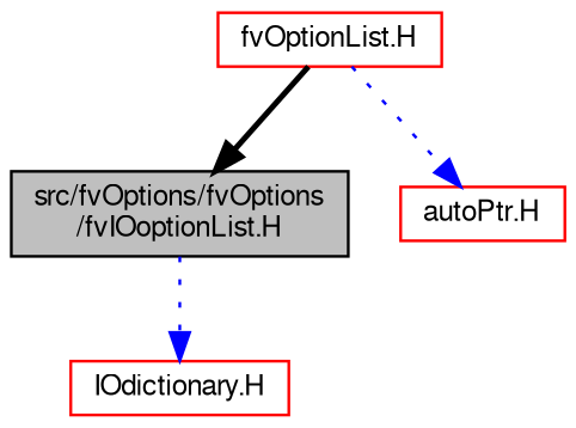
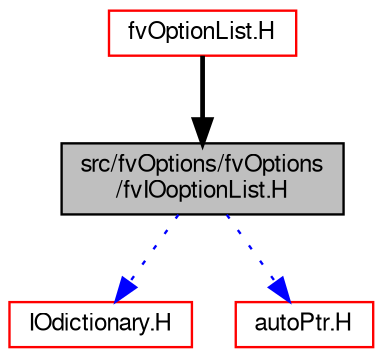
  digraph {
    node [color=red fontname=FreeSans fontsize=10 shape=record]
    edge [color=blue fontname=FreeSans fontsize=10 labelfontname=FreeSans labelfontsize=10 style=dotted]
    n1 [color=black fillcolor=grey75 fontcolor=black height=0.2 label="src/fvOptions/fvOptions\l/fvIOoptionList.H" style=filled width=0.4]
    n2 [height=0.2 label="IOdictionary.H" width=0.4]
    n3 [height=0.2 label="autoPtr.H" width=0.4]
    n4 [height=0.2 label="fvOptionList.H" width=0.4]
    n1 -> n2
-   n4 -> n3
+   n1 -> n3
    n4 -> n1 [color=black style=bold]
  }
